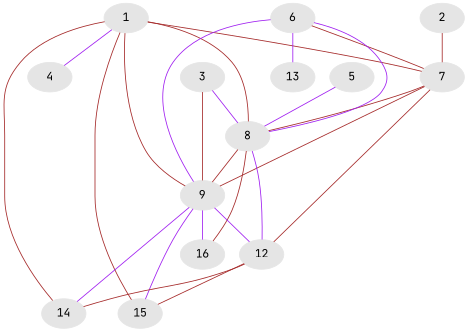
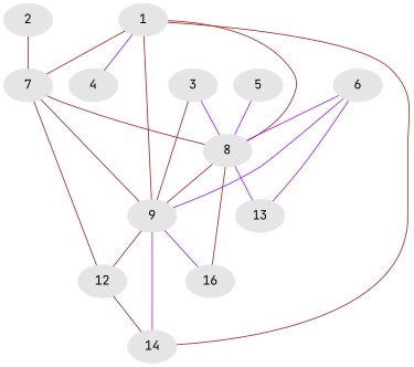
  graph {
    fontname="JetBrains Mono"
    node [color=gray90 fontname="JetBrains Mono" style=filled]
    edge [color=brown fontname="JetBrains Mono" weight=1.0]
    1
    4
    7
    8
    9
    14
-   15
    12
    16
    2
    3
    5
    6
    13
    1 -- 4 [color=purple weight=3.0]
    1 -- 7 [weight=2.0]
    1 -- 8 [weight=5.0]
    1 -- 9 [weight=11.0]
    1 -- 14
-   1 -- 15 [weight=2.0]
    7 -- 8 [weight=4.0]
    7 -- 9 [weight=7.0]
    7 -- 12
    8 -- 9 [weight=13.0]
-   8 -- 12 [color=purple weight=2.0]
+   8 -- 13 [color=purple weight=2.0]
    8 -- 16 [weight=2.0]
    9 -- 14 [color=purple weight=3.0]
-   9 -- 15 [color=purple]
-   9 -- 12 [color=purple weight=3.0]
+   9 -- 12 [weight=3.0]
    9 -- 16 [color=purple]
    12 -- 14
-   12 -- 15
    2 -- 7
    3 -- 8 [color=purple]
    3 -- 9 [weight=2.0]
    5 -- 8 [color=purple weight=3.0]
-   6 -- 7
    6 -- 8 [color=purple]
    6 -- 9 [color=purple weight=2.0]
    6 -- 13 [color=purple]
  }
